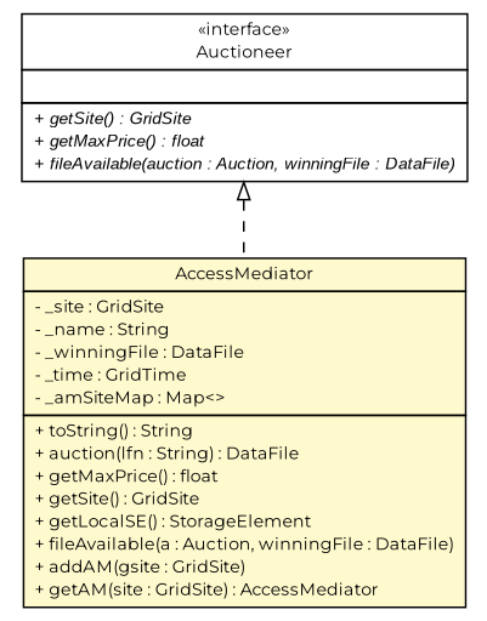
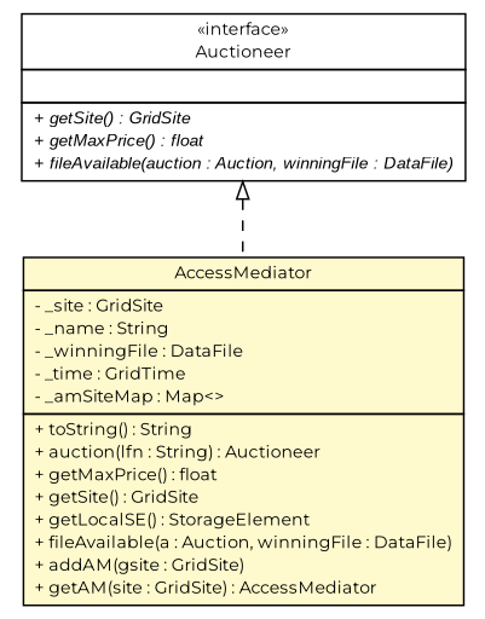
  digraph {
    nodesep=0.25
    ranksep=0.5
    fontname=Montserrat
    node [fontcolor=black fontname=Montserrat fontsize=10.0 shape=plaintext]
    n1 [label=<<table title="org.edg.data.replication.optorsim.auctions.Auctioneer" border="0" cellborder="1" cellspacing="0" cellpadding="2" port="p" href="./Auctioneer.html"> 		<tr><td><table border="0" cellspacing="0" cellpadding="1"> <tr><td align="center" balign="center"> &#171;interface&#187; </td></tr> <tr><td align="center" balign="center"> Auctioneer </td></tr> 		</table></td></tr> 		<tr><td><table border="0" cellspacing="0" cellpadding="1"> <tr><td align="left" balign="left">  </td></tr> 		</table></td></tr> 		<tr><td><table border="0" cellspacing="0" cellpadding="1"> <tr><td align="left" balign="left"><font face="arial italic" point-size="10.0"> + getSite() : GridSite </font></td></tr> <tr><td align="left" balign="left"><font face="arial italic" point-size="10.0"> + getMaxPrice() : float </font></td></tr> <tr><td align="left" balign="left"><font face="arial italic" point-size="10.0"> + fileAvailable(auction : Auction, winningFile : DataFile) </font></td></tr> 		</table></td></tr> 		</table>>]
-   n2 [label=<<table title="org.edg.data.replication.optorsim.auctions.AccessMediator" border="0" cellborder="1" cellspacing="0" cellpadding="2" port="p" bgcolor="lemonChiffon" href="./AccessMediator.html"> 		<tr><td><table border="0" cellspacing="0" cellpadding="1"> <tr><td align="center" balign="center"> AccessMediator </td></tr> 		</table></td></tr> 		<tr><td><table border="0" cellspacing="0" cellpadding="1"> <tr><td align="left" balign="left"> - _site : GridSite </td></tr> <tr><td align="left" balign="left"> - _name : String </td></tr> <tr><td align="left" balign="left"> - _winningFile : DataFile </td></tr> <tr><td align="left" balign="left"> - _time : GridTime </td></tr> <tr><td align="left" balign="left"> - _amSiteMap : Map&lt;&gt; </td></tr> 		</table></td></tr> 		<tr><td><table border="0" cellspacing="0" cellpadding="1"> <tr><td align="left" balign="left"> + toString() : String </td></tr> <tr><td align="left" balign="left"> + auction(lfn : String) : DataFile </td></tr> <tr><td align="left" balign="left"> + getMaxPrice() : float </td></tr> <tr><td align="left" balign="left"> + getSite() : GridSite </td></tr> <tr><td align="left" balign="left"> + getLocalSE() : StorageElement </td></tr> <tr><td align="left" balign="left"> + fileAvailable(a : Auction, winningFile : DataFile) </td></tr> <tr><td align="left" balign="left"> + addAM(gsite : GridSite) </td></tr> <tr><td align="left" balign="left"> + getAM(site : GridSite) : AccessMediator </td></tr> 		</table></td></tr> 		</table>>]
+   n2 [label=<<table title="org.edg.data.replication.optorsim.auctions.AccessMediator" border="0" cellborder="1" cellspacing="0" cellpadding="2" port="p" bgcolor="lemonChiffon" href="./AccessMediator.html"> 		<tr><td><table border="0" cellspacing="0" cellpadding="1"> <tr><td align="center" balign="center"> AccessMediator </td></tr> 		</table></td></tr> 		<tr><td><table border="0" cellspacing="0" cellpadding="1"> <tr><td align="left" balign="left"> - _site : GridSite </td></tr> <tr><td align="left" balign="left"> - _name : String </td></tr> <tr><td align="left" balign="left"> - _winningFile : DataFile </td></tr> <tr><td align="left" balign="left"> - _time : GridTime </td></tr> <tr><td align="left" balign="left"> - _amSiteMap : Map&lt;&gt; </td></tr> 		</table></td></tr> 		<tr><td><table border="0" cellspacing="0" cellpadding="1"> <tr><td align="left" balign="left"> + toString() : String </td></tr> <tr><td align="left" balign="left"> + auction(lfn : String) : Auctioneer </td></tr> <tr><td align="left" balign="left"> + getMaxPrice() : float </td></tr> <tr><td align="left" balign="left"> + getSite() : GridSite </td></tr> <tr><td align="left" balign="left"> + getLocalSE() : StorageElement </td></tr> <tr><td align="left" balign="left"> + fileAvailable(a : Auction, winningFile : DataFile) </td></tr> <tr><td align="left" balign="left"> + addAM(gsite : GridSite) </td></tr> <tr><td align="left" balign="left"> + getAM(site : GridSite) : AccessMediator </td></tr> 		</table></td></tr> 		</table>>]
    n1 -> n2 [arrowtail=empty dir=back fontname=Montserrat fontsize=10 headport=p labelfontname=arial labelfontsize=10 style=dashed tailport=p]
  }
